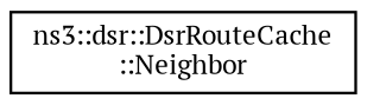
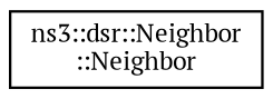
  digraph {
    rankdir=TB
    fontname="PT Serif"
-   n1 [color=black fillcolor=white fontname="PT Serif" fontsize=10 height=0.2 label="ns3::dsr::DsrRouteCache\l::Neighbor" shape=record style=filled width=0.4]
+   n1 [color=black fillcolor=white fontname="PT Serif" fontsize=10 height=0.2 label="ns3::dsr::Neighbor\l::Neighbor" shape=record style=filled width=0.4]
  }
